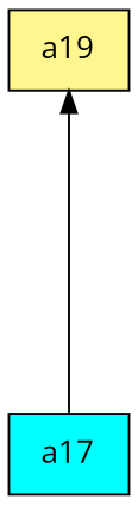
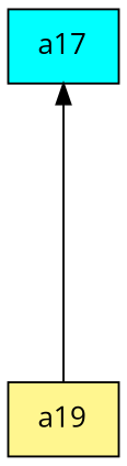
  digraph {
    rankdir=BT
    ranksep=2.0
    fontname="Open Sans"
    node [shape=record style=filled fontname="Open Sans"]
    n1 [fillcolor=khaki1 label="{a19}"]
    n2 [fillcolor=cyan label="{a17}"]
-   n2 -> n1 [fontname="Open Sans"]
+   n1 -> n2 [fontname="Open Sans"]
  }
